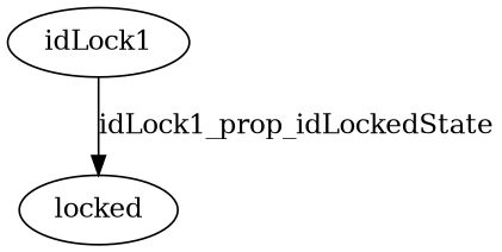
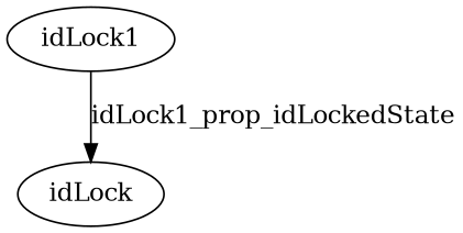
  strict digraph {
    idLock1 [node_type=entity_node root=root]
-   locked
+   locked [label=idLock]
    idLock1 -> locked [edge_type=property label=idLock1_prop_idLockedState]
  }
